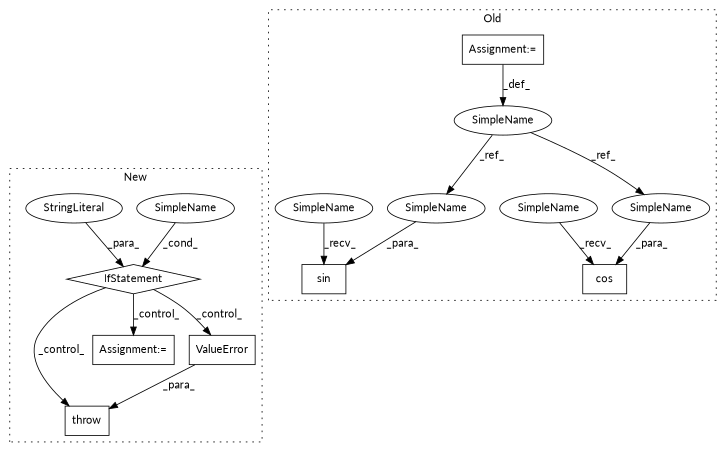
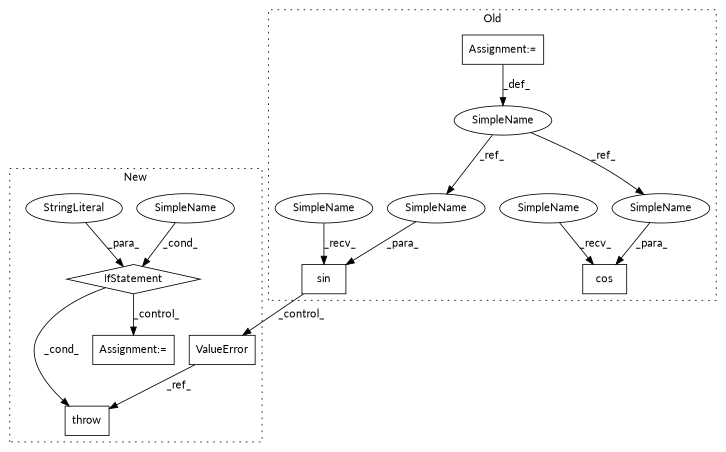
  digraph {
    fontname=Lato
    node [a=42 fontname=Lato l=5 s=2591 shape=ellipse]
    edge [fontname=Lato]
    n1 [a=32 l="4,1" label=cos s="2727,2736" shape=box]
    n2 [label=SimpleName]
    n3 [a=32 l="4,1" label=sin s="2747,2756" shape=box]
    n4 [a=7 label="Assignment:=" shape=box]
    n5 [label=SimpleName s=2731]
    n6 [label=SimpleName s=2751]
    n7 [l=4 label=SimpleName s=2722]
    n8 [l=4 label=SimpleName s=2742]
    n9 [a=53 l=6 label=throw s=2547 shape=box]
    n10 [a=25 l="4,2" label=IfStatement s="2517,2537" shape=diamond]
    n11 [a=32 l="11,1" label=ValueError s="2553,2602" shape=box]
    n12 [label=SimpleName l="" s=""]
    n13 [a=45 l=38 label=StringLiteral s=2564]
    n14 [a=7 l=1 label="Assignment:=" s=2616 shape=box]
    subgraph cluster_1 {
      label=Old
      style=dotted
      n1
      n2
      n3
      n4
      n5
      n6
      n7
      n8
    }
    subgraph cluster_2 {
      label=New
      style=dotted
      n9
      n10
      n11
      n12
      n13
      n14
    }
    n2 -> n5 [label=_ref_]
    n2 -> n6 [label=_ref_]
    n4 -> n2 [label=_def_]
    n5 -> n1 [label=_para_]
    n6 -> n3 [label=_para_]
    n7 -> n1 [label=_recv_]
    n8 -> n3 [label=_recv_]
-   n10 -> n9 [label=_control_]
-   n10 -> n11 [label=_control_]
+   n10 -> n9 [label=_cond_]
+   n3 -> n11 [label=_control_]
    n10 -> n14 [label=_control_]
-   n11 -> n9 [label=_para_]
+   n11 -> n9 [label=_ref_]
    n12 -> n10 [label=_cond_]
    n13 -> n10 [label=_para_]
  }
